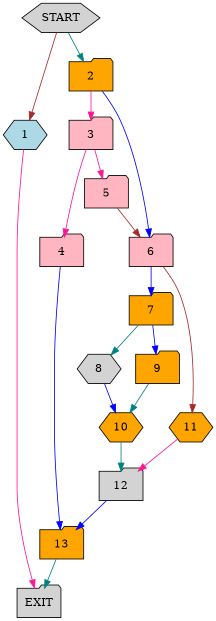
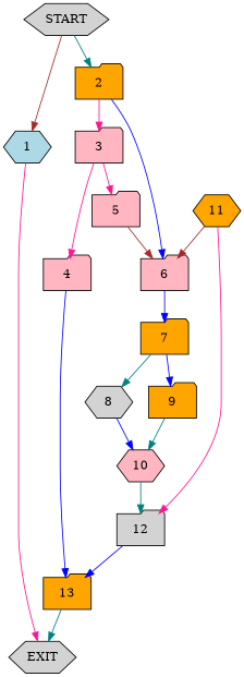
  digraph {
    node [fillcolor=orange shape=folder style=filled]
    edge [color=blue]
    n1 [fillcolor=lightgrey label=START shape=hexagon]
    1 [fillcolor=lightblue shape=hexagon]
    2
-   n4 [fillcolor=lightgrey label=EXIT]
+   n4 [fillcolor=lightgrey label=EXIT shape=hexagon]
    3 [fillcolor=lightpink]
    6 [fillcolor=lightpink]
    4 [fillcolor=lightpink]
    5 [fillcolor=lightpink]
    7
    11 [shape=hexagon]
    13
    8 [fillcolor=lightgrey shape=hexagon]
    9
    12 [fillcolor=lightgrey]
-   10 [shape=hexagon]
+   10 [fillcolor=lightpink shape=hexagon]
    n1 -> 1 [color=brown]
    n1 -> 2 [color=teal]
    1 -> n4 [color=deeppink]
    2 -> 3 [color=deeppink]
    2 -> 6
    3 -> 4 [color=deeppink]
    3 -> 5 [color=deeppink]
    6 -> 7
-   6 -> 11 [color=brown]
+   11 -> 6 [color=brown]
    4 -> 13
    5 -> 6 [color=brown]
    7 -> 8 [color=teal]
    7 -> 9
    11 -> 12 [color=deeppink]
    13 -> n4 [color=teal]
    8 -> 10
    9 -> 10 [color=teal]
    12 -> 13
    10 -> 12 [color=teal]
  }
